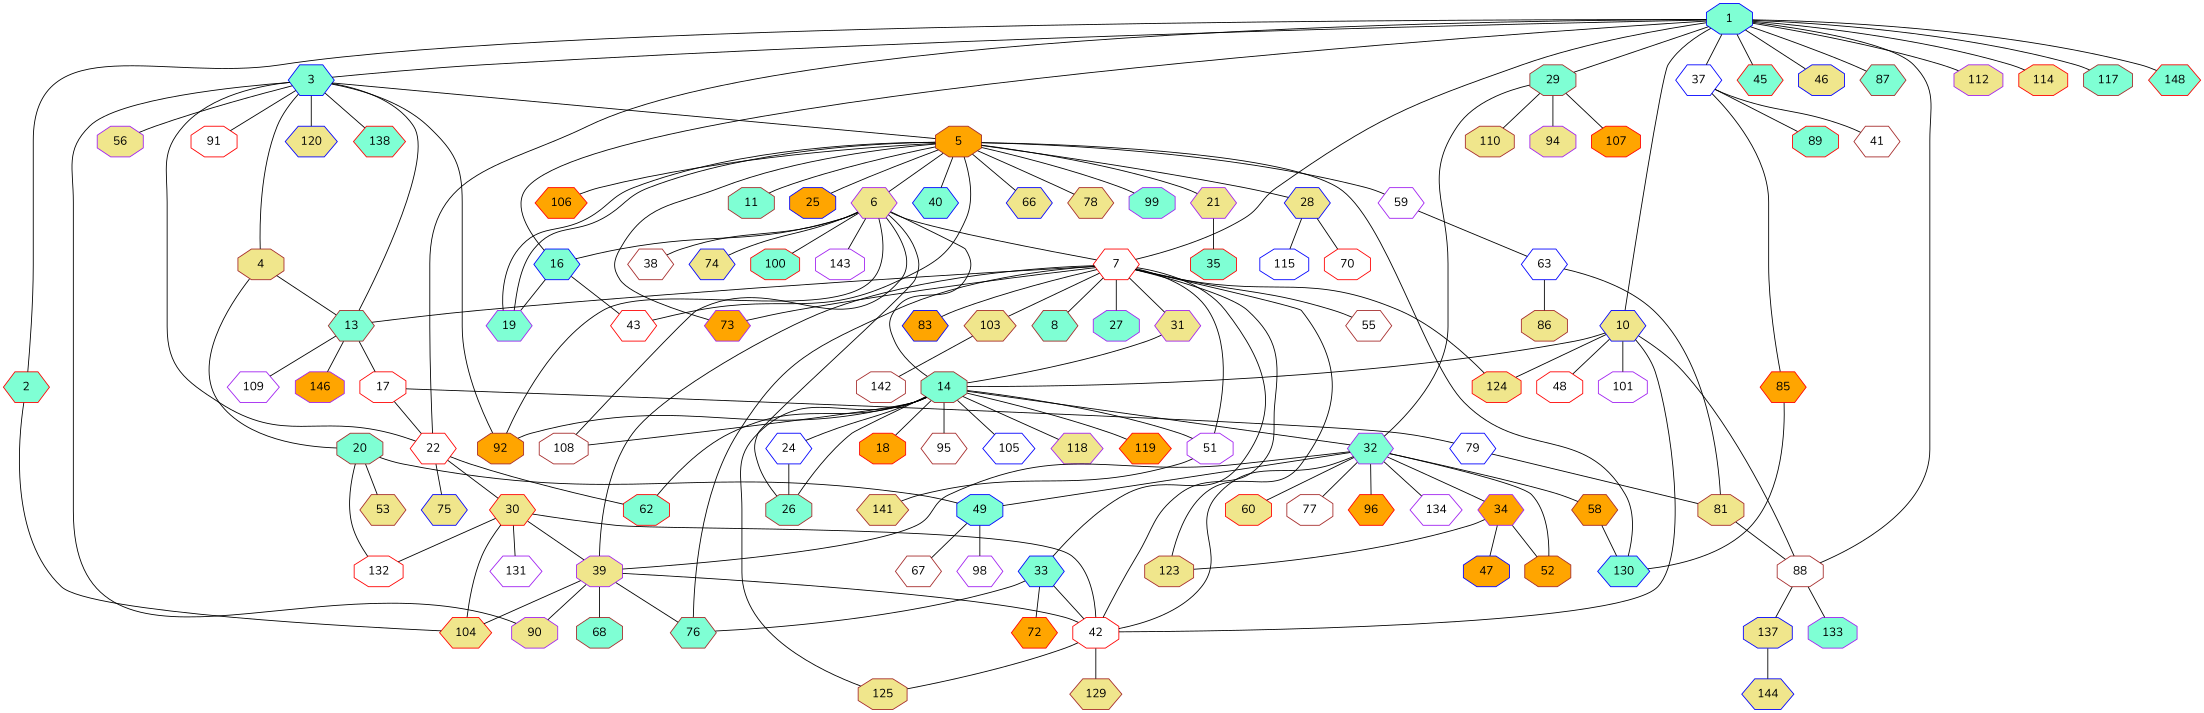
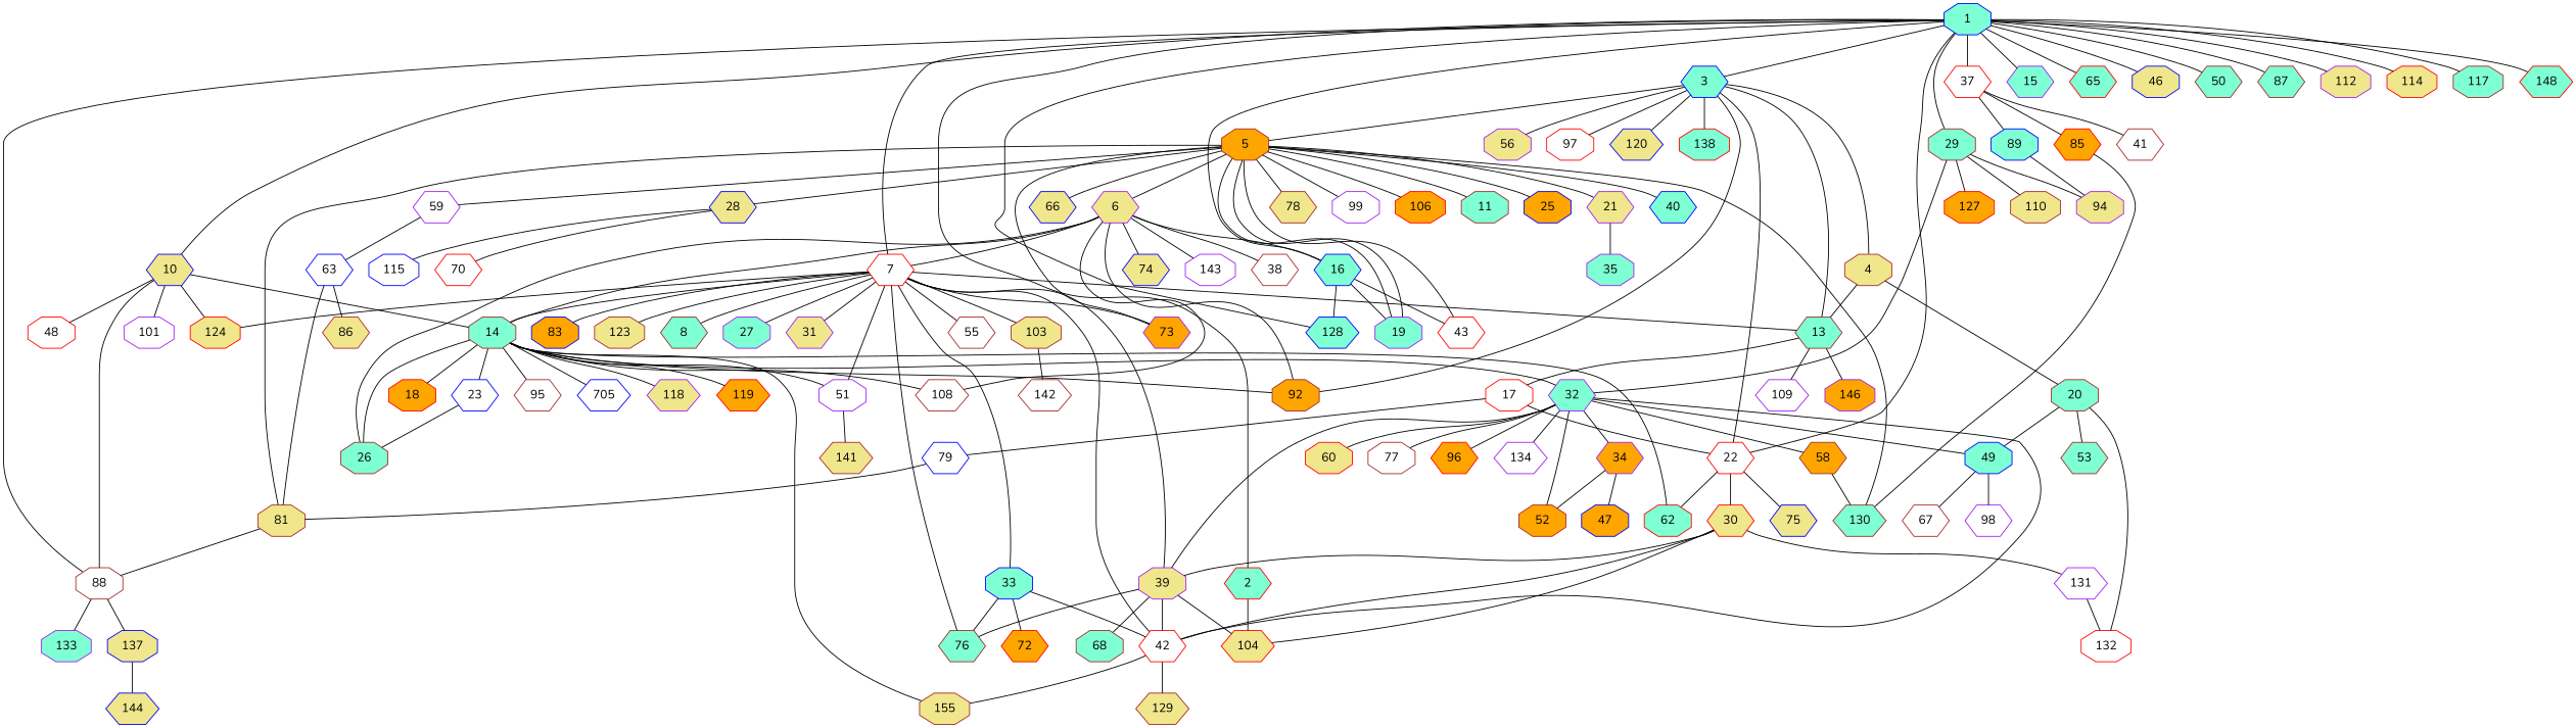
  graph {
    fontname=Nunito
    node [color=brown fillcolor=aquamarine fontname=Nunito shape=hexagon style=filled]
    edge [fontname=Nunito]
    1 [color=blue shape=octagon super="+136"]
    2 [color=red]
    3 [color=blue super="+36"]
    7 [color=red fillcolor=white super="+9"]
    10 [color=blue fillcolor=khaki super="+12"]
+   15 [color=purple]
    16 [color=blue super="+113"]
    22 [color=red fillcolor=white super="+135"]
    29 [shape=octagon super="+71"]
-   37 [color=blue fillcolor=white super="+93"]
-   45 [color=red]
+   37 [color=red fillcolor=white super="+93"]
+   45 [color=red label=65]
    46 [color=blue fillcolor=khaki shape=octagon]
+   50 [super="+111"]
    87
    88 [fillcolor=white shape=octagon super="+97"]
    112 [color=purple fillcolor=khaki shape=octagon]
    114 [color=red fillcolor=khaki shape=octagon]
    117 [shape=octagon]
+   128 [color=blue]
    148 [color=red]
    104 [color=red fillcolor=khaki super="+122"]
    4 [fillcolor=khaki shape=octagon super="+121"]
    5 [fillcolor=orange shape=octagon super="+24"]
    13
    56 [color=purple fillcolor=khaki shape=octagon]
-   90 [color=purple fillcolor=khaki shape=octagon]
-   91 [color=red fillcolor=white shape=octagon]
+   91 [color=red fillcolor=white shape=octagon label=97]
    92 [fillcolor=orange shape=octagon]
    120 [color=blue fillcolor=khaki super="+126"]
-   138 [color=red]
+   138 [color=red shape=octagon]
    73 [color=purple fillcolor=orange]
    14 [shape=octagon super="+80"]
    8
    27 [color=purple shape=octagon]
    31 [color=purple fillcolor=khaki]
-   33 [color=blue super="+44"]
+   33 [color=blue shape=octagon super="+44"]
    39 [color=purple fillcolor=khaki shape=octagon super="+57"]
-   42 [color=red fillcolor=white shape=octagon super="+84"]
+   42 [color=red fillcolor=white super="+84"]
    51 [color=purple fillcolor=white shape=octagon super="+116"]
    55 [fillcolor=white]
    76
-   83 [color=blue fillcolor=orange]
-   103 [fillcolor=khaki]
+   83 [color=blue fillcolor=orange shape=octagon]
+   103 [fillcolor=khaki shape=octagon]
    123 [fillcolor=khaki shape=octagon]
    124 [color=red fillcolor=khaki shape=octagon]
    48 [color=red fillcolor=white shape=octagon]
    101 [color=purple fillcolor=white shape=octagon]
-   19 [color=purple]
+   19 [color=purple shape=octagon]
    43 [color=red fillcolor=white]
    62 [color=red shape=octagon super="+147"]
    30 [color=red fillcolor=khaki super="+127"]
    75 [color=blue fillcolor=khaki]
    32 [color=purple super="+61"]
    94 [color=purple fillcolor=khaki shape=octagon]
-   107 [color=red fillcolor=orange shape=octagon]
+   107 [color=red fillcolor=orange shape=octagon label=127]
    110 [fillcolor=khaki shape=octagon]
    41 [fillcolor=white]
    85 [color=red fillcolor=orange]
-   89 [color=red shape=octagon]
+   89 [color=blue shape=octagon]
    133 [color=purple shape=octagon]
    137 [color=blue fillcolor=khaki shape=octagon]
    20 [shape=octagon]
    6 [color=purple fillcolor=khaki super="+102"]
    11 [shape=octagon]
    21 [color=purple fillcolor=khaki]
    25 [color=blue fillcolor=orange shape=octagon super="+145"]
    28 [color=blue fillcolor=khaki]
    40 [color=blue]
    59 [color=purple fillcolor=white super="+82"]
    66 [color=blue fillcolor=khaki]
    78 [fillcolor=khaki]
    81 [fillcolor=khaki shape=octagon super="+140"]
-   99 [color=purple shape=octagon]
-   106 [color=red fillcolor=orange]
-   130 [color=blue]
+   99 [color=purple fillcolor=white shape=octagon]
+   106 [color=red fillcolor=orange shape=octagon]
+   130
    17 [color=red fillcolor=white shape=octagon super="+54"]
    109 [color=purple fillcolor=white]
    146 [color=purple fillcolor=orange shape=octagon]
    49 [color=blue shape=octagon super="+69"]
-   53 [fillcolor=khaki]
+   53
    132 [color=red fillcolor=white shape=octagon]
    26 [shape=octagon]
    38 [fillcolor=white]
    74 [color=blue fillcolor=khaki]
-   100 [color=red shape=octagon]
-   108 [fillcolor=white shape=octagon]
+   108 [fillcolor=white]
    143 [color=purple fillcolor=white shape=octagon]
-   35 [color=red shape=octagon]
-   70 [color=red fillcolor=white shape=octagon]
+   35 [color=purple shape=octagon]
+   70 [color=red fillcolor=white]
    115 [color=blue fillcolor=white shape=octagon super="+139"]
    63 [color=blue fillcolor=white]
    18 [color=red fillcolor=orange shape=octagon]
-   23 [color=blue fillcolor=white label=24]
+   23 [color=blue fillcolor=white]
    95 [fillcolor=white]
-   105 [color=blue fillcolor=white]
+   105 [color=blue fillcolor=white label=705]
    118 [color=purple fillcolor=khaki]
    119 [color=red fillcolor=orange]
-   125 [fillcolor=khaki shape=octagon]
+   125 [fillcolor=khaki shape=octagon label=155]
    72 [color=red fillcolor=orange]
    68 [shape=octagon]
    129 [fillcolor=khaki]
    141 [fillcolor=khaki]
-   142 [fillcolor=white shape=octagon]
+   142 [fillcolor=white]
    79 [color=blue fillcolor=white]
    34 [color=purple fillcolor=orange super="+65"]
    52 [fillcolor=orange shape=octagon]
    58 [fillcolor=orange super="+64"]
    60 [color=red fillcolor=khaki shape=octagon]
    77 [fillcolor=white shape=octagon]
    96 [color=red fillcolor=orange]
    134 [color=purple fillcolor=white]
    67 [fillcolor=white]
    98 [color=purple fillcolor=white]
    131 [color=purple fillcolor=white]
    47 [color=blue fillcolor=orange shape=octagon]
-   86 [fillcolor=khaki shape=octagon]
+   86 [fillcolor=khaki]
    144 [color=blue fillcolor=khaki]
    1 -- 2
    1 -- 3
    1 -- 7
    1 -- 10
+   1 -- 15
    1 -- 16
    1 -- 22
    1 -- 29
    1 -- 37
    1 -- 45
    1 -- 46
+   1 -- 50
    1 -- 87
    1 -- 88
    1 -- 112
    1 -- 114
    1 -- 117
+   1 -- 128
    1 -- 148
    2 -- 104
    3 -- 22
    3 -- 4
    3 -- 5
    3 -- 13
    3 -- 56
-   3 -- 90
    3 -- 91
    3 -- 92
    3 -- 120 [weight=2]
    3 -- 138
    7 -- 13
    7 -- 73
-   31 -- 14
+   7 -- 14
    7 -- 8
    7 -- 27
    7 -- 31
    7 -- 33
    7 -- 39
    7 -- 42
    7 -- 51
    7 -- 55
    7 -- 76
    7 -- 83
    7 -- 103
    7 -- 123
    7 -- 124
    10 -- 88
    10 -- 14
-   10 -- 42
    10 -- 124
    10 -- 48
    10 -- 101
+   16 -- 128
    16 -- 19
    16 -- 43
    22 -- 62
    22 -- 30
    22 -- 75
    29 -- 32
    29 -- 94
    29 -- 107
    29 -- 110
    37 -- 41
    37 -- 85
    37 -- 89
    88 -- 133
    88 -- 137
    4 -- 13
    4 -- 20
    5 -- 73
    5 -- 19
    5 -- 19
    5 -- 43
    5 -- 6
    5 -- 11
    5 -- 21
    5 -- 25
    5 -- 28 [weight=2]
    5 -- 40
    5 -- 59
    5 -- 66
    5 -- 78
+   5 -- 81
    5 -- 99
    5 -- 106
    5 -- 130
    13 -- 17
    13 -- 109
    13 -- 146
    14 -- 92
    14 -- 51
    14 -- 62
    14 -- 32
    14 -- 26
    14 -- 108
    14 -- 18
    14 -- 23
    14 -- 95
    14 -- 105
    14 -- 118
    14 -- 119
    14 -- 125
    33 -- 42
    33 -- 76
    33 -- 72
    39 -- 104
-   39 -- 90
    39 -- 42
    39 -- 76
    39 -- 68
    42 -- 125
    42 -- 129
    51 -- 141
    103 -- 142
    30 -- 104
    30 -- 39
    30 -- 42
-   30 -- 132
+   131 -- 132
    30 -- 131
    32 -- 39
    32 -- 42
    32 -- 49
    32 -- 34
    32 -- 52
    32 -- 58
    32 -- 60
    32 -- 77
    32 -- 96
    32 -- 134
    85 -- 130
+   89 -- 94
    137 -- 144
    20 -- 49
    20 -- 53
    20 -- 132
    6 -- 7
    6 -- 16
    6 -- 92
    6 -- 14
    6 -- 26
    6 -- 38
    6 -- 74
-   6 -- 100
    6 -- 108
    6 -- 143
    21 -- 35
    28 -- 70
    28 -- 115
    59 -- 63
    81 -- 88
    17 -- 22
    17 -- 79
    49 -- 67
    49 -- 98
    63 -- 81
    63 -- 86
    23 -- 26
    79 -- 81
-   34 -- 123
    34 -- 52
    34 -- 47
    58 -- 130
  }
